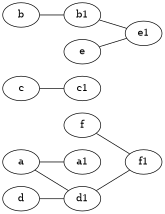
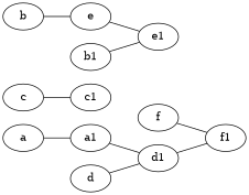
  graph {
    rankdir=LR
    node [labelfontsize=50]
    f
    f1
    c
    c1
    b
    b1
    e1
    e
    a1
    d1
    a
    d
    f -- f1
    c -- c1
-   b -- b1
+   b -- e
    b1 -- e1
    e -- e1
-   a -- d1
+   a1 -- d1
    d1 -- f1
    a -- a1
    d -- d1
  }
